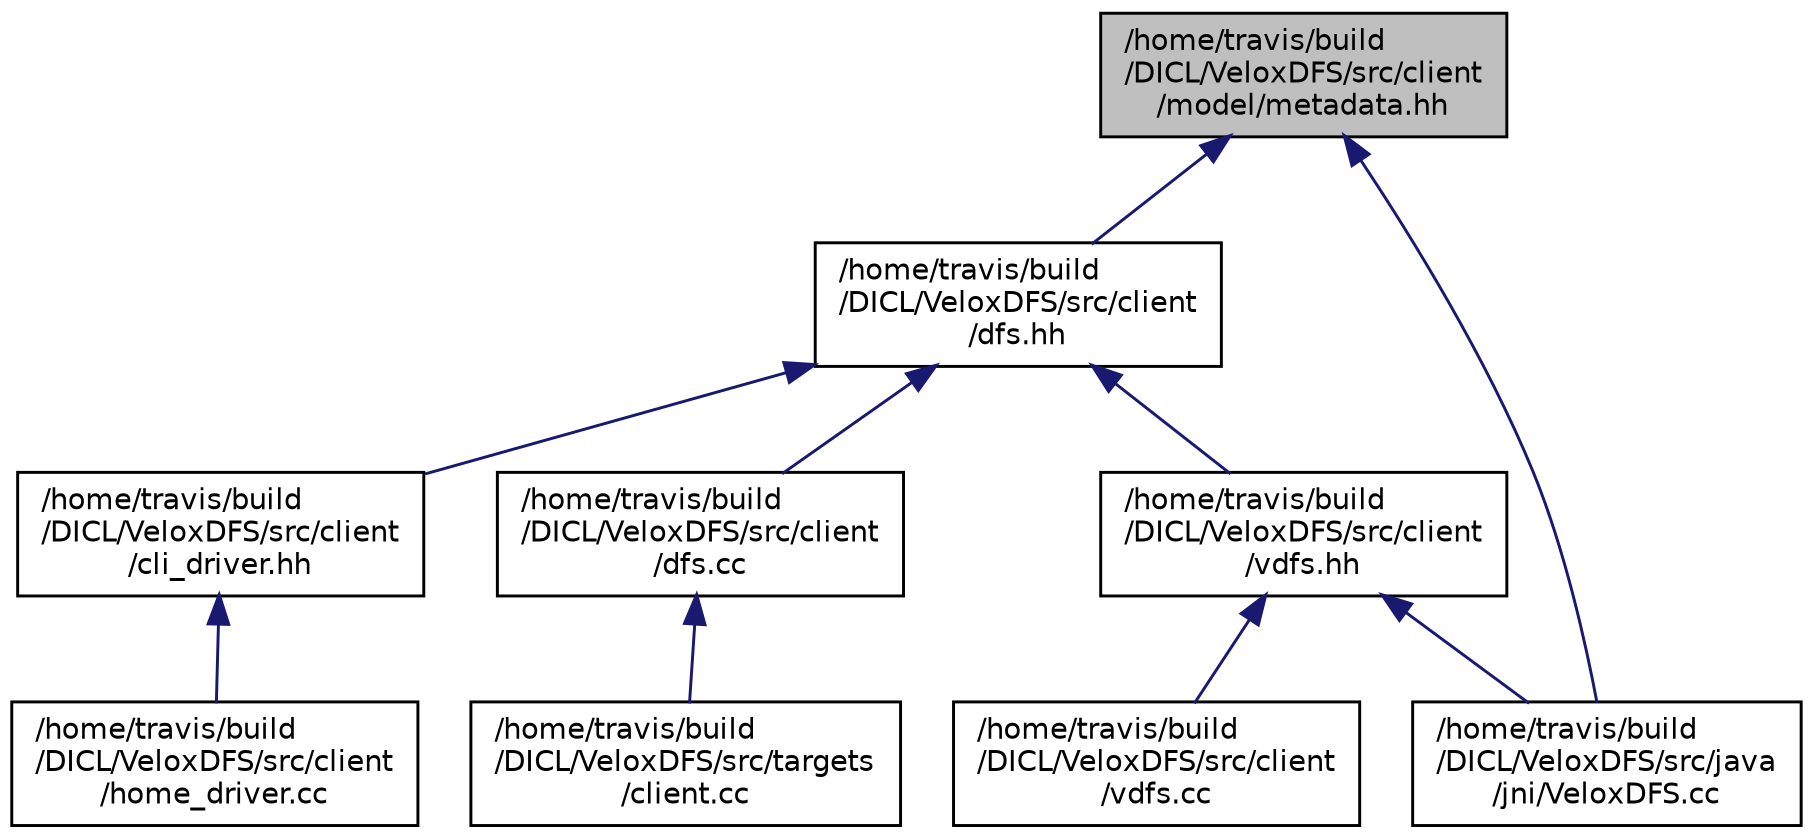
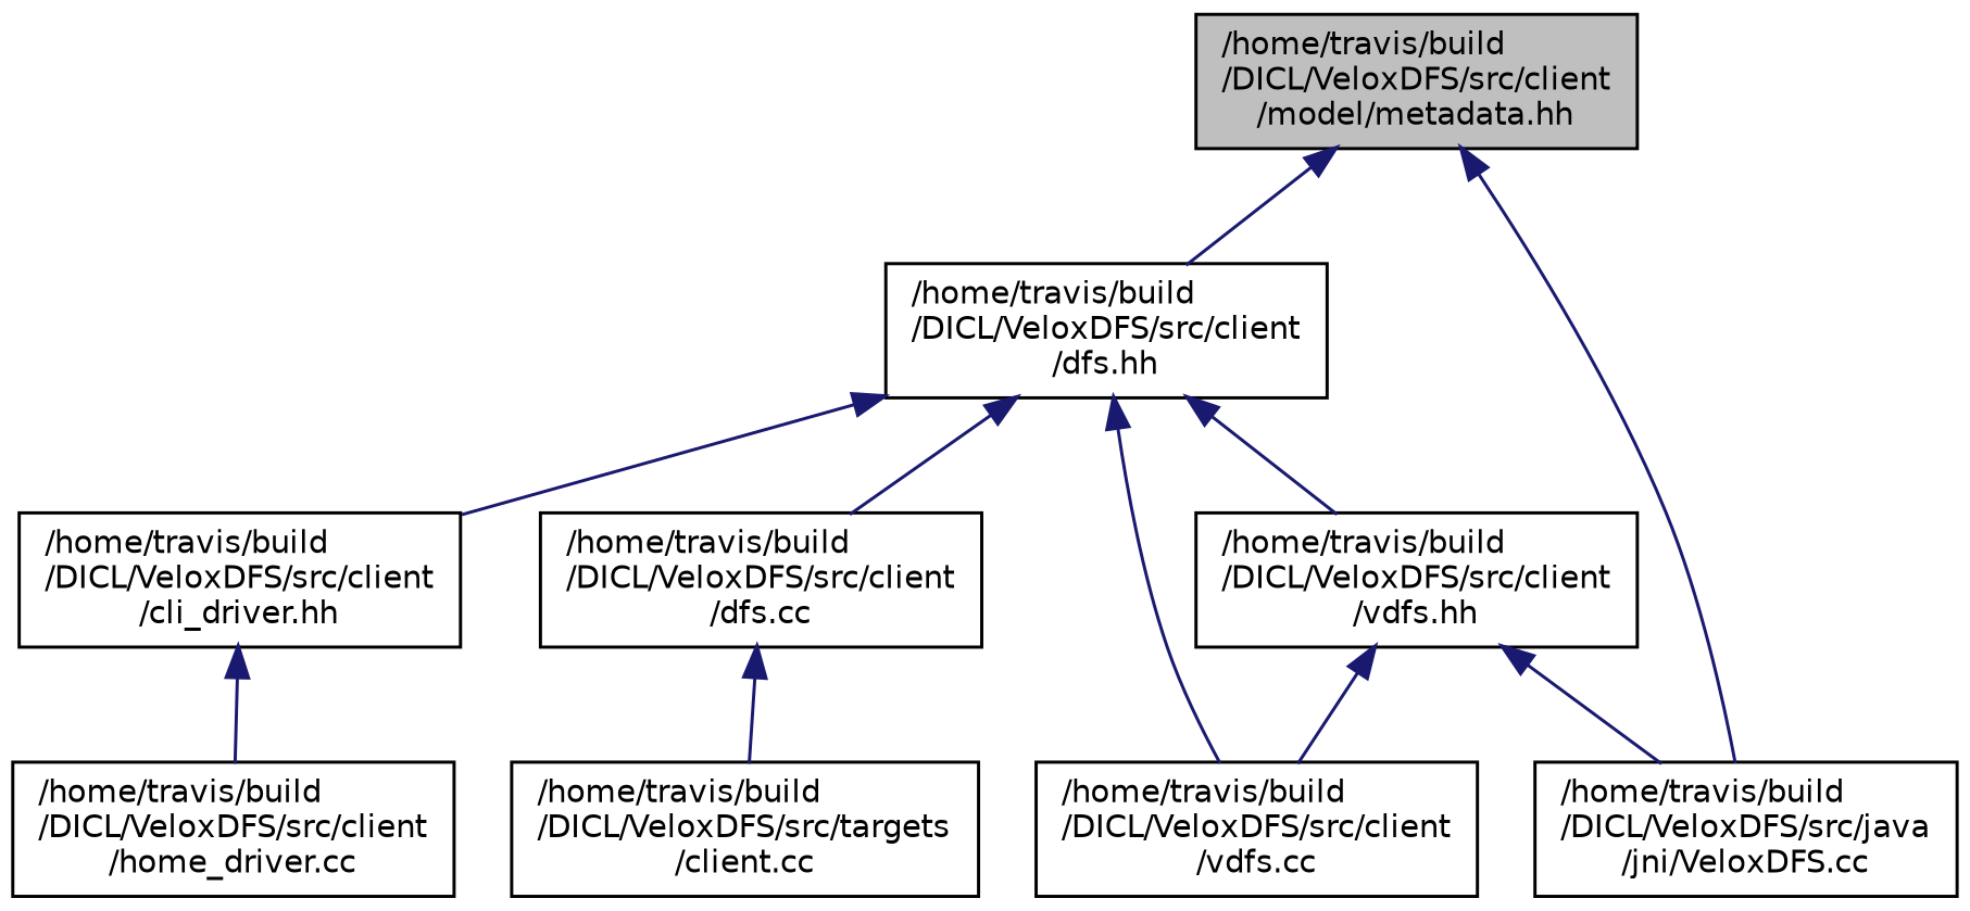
  digraph {
    node [color=black fillcolor=white fontname=Helvetica fontsize=10 shape=record style=filled]
    edge [color=midnightblue dir=back fontname=Helvetica fontsize=10 labelfontname=Helvetica labelfontsize=10 style=solid]
    n1 [fillcolor=grey75 fontcolor=black height=0.2 label="/home/travis/build\l/DICL/VeloxDFS/src/client\l/model/metadata.hh" width=0.4]
    n2 [height=0.2 label="/home/travis/build\l/DICL/VeloxDFS/src/client\l/dfs.hh" width=0.4]
    n3 [height=0.2 label="/home/travis/build\l/DICL/VeloxDFS/src/java\l/jni/VeloxDFS.cc" width=0.4]
    n4 [height=0.2 label="/home/travis/build\l/DICL/VeloxDFS/src/client\l/cli_driver.hh" width=0.4]
    n5 [height=0.2 label="/home/travis/build\l/DICL/VeloxDFS/src/client\l/dfs.cc" width=0.4]
    n6 [height=0.2 label="/home/travis/build\l/DICL/VeloxDFS/src/client\l/vdfs.hh" width=0.4]
    n7 [height=0.2 label="/home/travis/build\l/DICL/VeloxDFS/src/client\l/vdfs.cc" width=0.4]
    n8 [height=0.2 label="/home/travis/build\l/DICL/VeloxDFS/src/client\l/home_driver.cc" width=0.4]
    n9 [height=0.2 label="/home/travis/build\l/DICL/VeloxDFS/src/targets\l/client.cc" width=0.4]
    n1 -> n2
    n1 -> n3
    n2 -> n4
    n2 -> n5
    n2 -> n6
+   n2 -> n7
    n4 -> n8
    n5 -> n9
    n6 -> n3
    n6 -> n7
  }
